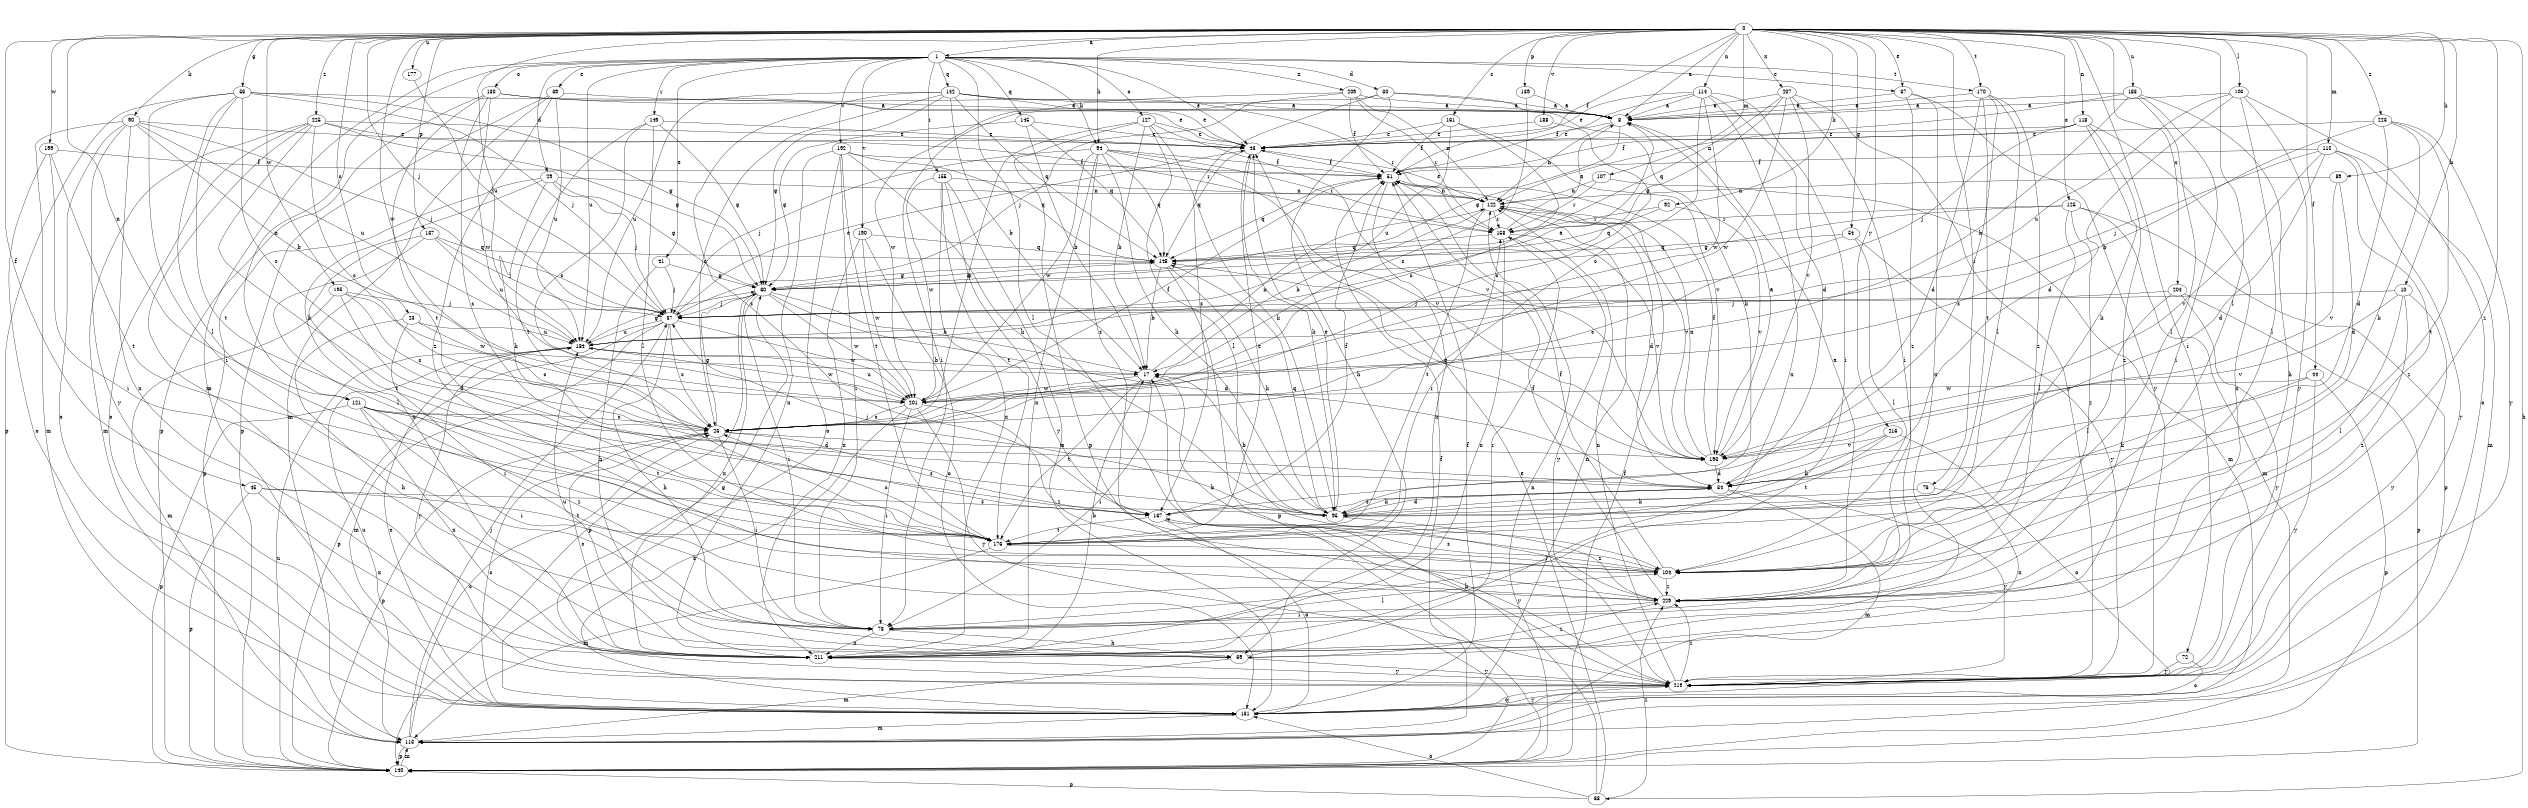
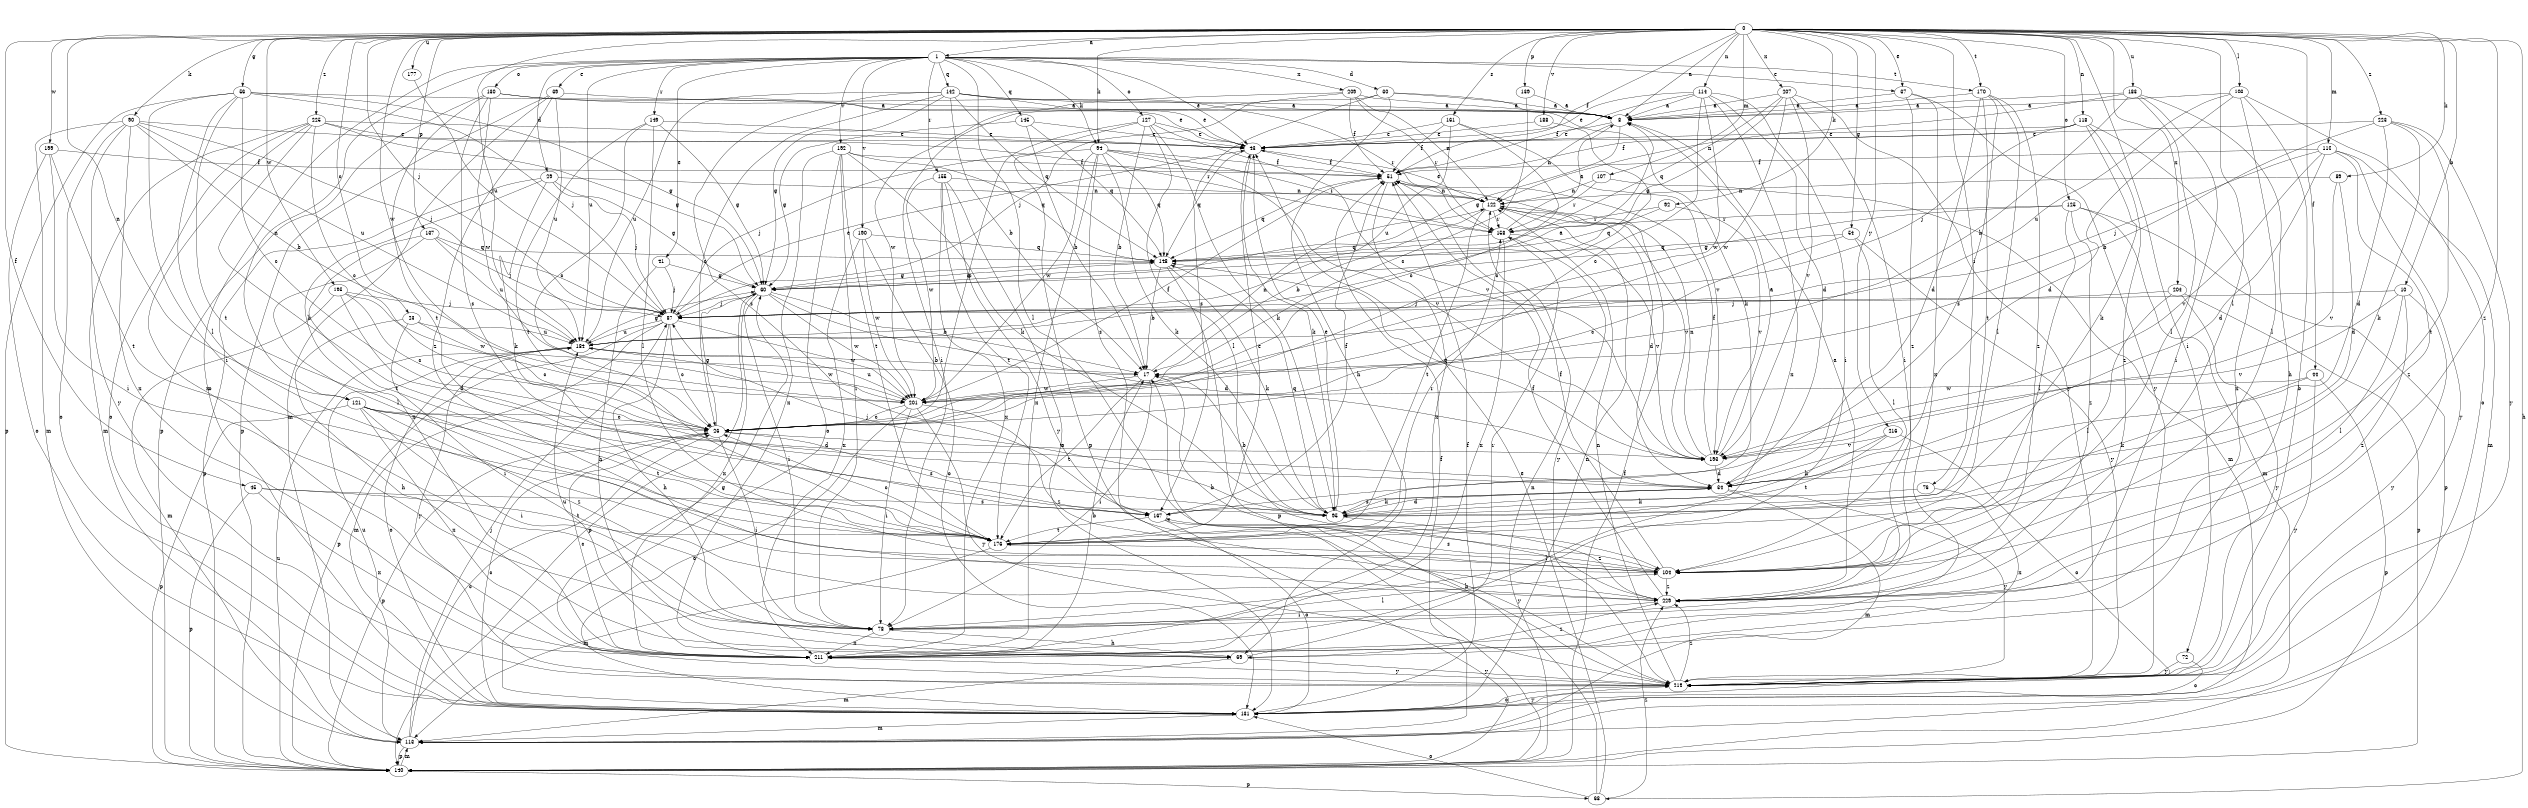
  strict digraph {
    0
    1
    8
    10
    23
    37
    44
    45
    51
    54
    56
    68
    72
    76
    87
    89
    90
    92
    94
    103
    104
    107
    110
    114
    118
    121
    125
    137
    139
    161
    170
    177
    183
    184
    188
    195
    199
    201
    204
    207
    216
    223
    225
    229
    142
    29
    30
    39
    41
    43
    127
    130
    131
    145
    149
    155
    190
    192
    209
    60
    122
    193
    219
    78
    26
    69
    211
    140
    95
    176
    167
    148
    17
    113
    34
    158
    0 -> 1 [label=a]
    0 -> 8 [label=a]
    0 -> 10 [label=b]
    0 -> 23 [label=c]
    0 -> 37 [label=e]
    0 -> 44 [label=f]
    0 -> 45 [label=f]
    0 -> 51 [label=f]
    0 -> 54 [label=g]
    0 -> 56 [label=g]
    0 -> 68 [label=h]
    0 -> 72 [label=i]
    0 -> 76 [label=i]
    0 -> 87 [label=j]
    0 -> 89 [label=k]
    0 -> 90 [label=k]
    0 -> 92 [label=k]
    0 -> 94 [label=k]
    0 -> 103 [label=l]
    0 -> 104 [label=l]
    0 -> 107 [label=m]
    0 -> 110 [label=m]
    0 -> 114 [label=n]
    0 -> 118 [label=n]
    0 -> 121 [label=n]
    0 -> 125 [label=o]
    0 -> 137 [label=p]
    0 -> 139 [label=p]
    0 -> 161 [label=s]
    0 -> 170 [label=t]
    0 -> 177 [label=u]
    0 -> 183 [label=u]
    0 -> 184 [label=u]
    0 -> 188 [label=v]
    0 -> 195 [label=w]
    0 -> 199 [label=w]
    0 -> 201 [label=w]
    0 -> 204 [label=x]
    0 -> 207 [label=x]
    0 -> 216 [label=y]
    0 -> 223 [label=z]
    0 -> 225 [label=z]
    0 -> 229 [label=z]
    1 -> 37 [label=e]
    1 -> 94 [label=k]
    1 -> 104 [label=l]
    1 -> 121 [label=n]
    1 -> 170 [label=t]
    1 -> 184 [label=u]
    1 -> 142 [label=q]
    1 -> 29 [label=d]
    1 -> 30 [label=d]
    1 -> 39 [label=e]
    1 -> 41 [label=e]
    1 -> 43 [label=e]
    1 -> 127 [label=o]
    1 -> 130 [label=o]
    1 -> 131 [label=o]
    1 -> 145 [label=q]
    1 -> 149 [label=r]
    1 -> 155 [label=r]
    1 -> 190 [label=v]
    1 -> 192 [label=v]
    1 -> 209 [label=x]
    8 -> 43 [label=e]
    8 -> 60 [label=g]
    8 -> 122 [label=n]
    10 -> 87 [label=j]
    10 -> 104 [label=l]
    10 -> 229 [label=z]
    10 -> 193 [label=v]
    10 -> 219 [label=y]
    23 -> 184 [label=u]
    23 -> 78 [label=i]
    23 -> 26 [label=c]
    23 -> 69 [label=h]
    37 -> 8 [label=a]
    37 -> 229 [label=z]
    37 -> 219 [label=y]
    37 -> 211 [label=x]
    44 -> 201 [label=w]
    44 -> 219 [label=y]
    44 -> 140 [label=p]
    44 -> 95 [label=k]
    45 -> 211 [label=x]
    45 -> 140 [label=p]
    45 -> 176 [label=t]
    45 -> 167 [label=s]
    51 -> 122 [label=n]
    51 -> 211 [label=x]
    51 -> 148 [label=q]
    54 -> 104 [label=l]
    54 -> 219 [label=y]
    54 -> 26 [label=c]
    54 -> 148 [label=q]
    56 -> 8 [label=a]
    56 -> 87 [label=j]
    56 -> 104 [label=l]
    56 -> 60 [label=g]
    56 -> 78 [label=i]
    56 -> 26 [label=c]
    56 -> 140 [label=p]
    56 -> 176 [label=t]
    68 -> 229 [label=z]
    68 -> 43 [label=e]
    68 -> 131 [label=o]
-   68 -> 140 [label=p]
+   140 -> 68 [label=p]
    68 -> 17 [label=b]
    72 -> 131 [label=o]
    72 -> 219 [label=y]
    76 -> 211 [label=x]
    76 -> 95 [label=k]
    87 -> 184 [label=u]
    87 -> 201 [label=w]
    87 -> 43 [label=e]
    87 -> 26 [label=c]
    87 -> 69 [label=h]
    87 -> 140 [label=p]
    87 -> 113 [label=m]
    89 -> 122 [label=n]
    89 -> 193 [label=v]
    89 -> 34 [label=d]
    90 -> 87 [label=j]
    90 -> 184 [label=u]
    90 -> 43 [label=e]
    90 -> 131 [label=o]
    90 -> 219 [label=y]
    90 -> 211 [label=x]
    90 -> 17 [label=b]
    90 -> 113 [label=m]
    92 -> 193 [label=v]
    92 -> 148 [label=q]
    92 -> 158 [label=r]
    94 -> 51 [label=f]
    94 -> 87 [label=j]
    94 -> 201 [label=w]
    94 -> 193 [label=v]
    94 -> 211 [label=x]
    94 -> 95 [label=k]
    94 -> 167 [label=s]
    94 -> 148 [label=q]
    94 -> 158 [label=r]
    103 -> 8 [label=a]
    103 -> 104 [label=l]
    103 -> 184 [label=u]
    103 -> 131 [label=o]
-   103 -> 219 [label=y]
+   103 -> 219 [label=b]
    103 -> 34 [label=d]
    104 -> 51 [label=f]
    104 -> 229 [label=z]
    104 -> 167 [label=s]
    107 -> 122 [label=n]
    107 -> 113 [label=m]
    107 -> 158 [label=r]
    110 -> 51 [label=f]
    110 -> 87 [label=j]
    110 -> 229 [label=z]
    110 -> 193 [label=v]
    110 -> 219 [label=y]
    110 -> 113 [label=m]
    110 -> 34 [label=d]
    114 -> 8 [label=a]
    114 -> 51 [label=f]
    114 -> 201 [label=w]
    114 -> 43 [label=e]
    114 -> 78 [label=i]
    114 -> 26 [label=c]
    114 -> 211 [label=x]
    114 -> 34 [label=d]
    118 -> 51 [label=f]
    118 -> 87 [label=j]
    118 -> 229 [label=z]
    118 -> 43 [label=e]
    118 -> 211 [label=x]
    118 -> 95 [label=k]
    121 -> 229 [label=z]
    121 -> 78 [label=i]
    121 -> 26 [label=c]
    121 -> 211 [label=x]
    121 -> 140 [label=p]
    121 -> 176 [label=t]
    121 -> 34 [label=d]
    125 -> 104 [label=l]
    125 -> 229 [label=z]
    125 -> 60 [label=g]
    125 -> 140 [label=p]
    125 -> 113 [label=m]
    125 -> 158 [label=r]
    137 -> 87 [label=j]
    137 -> 104 [label=l]
    137 -> 184 [label=u]
    137 -> 176 [label=t]
    137 -> 148 [label=q]
    139 -> 8 [label=a]
    139 -> 26 [label=c]
    161 -> 51 [label=f]
    161 -> 184 [label=u]
    161 -> 43 [label=e]
    161 -> 193 [label=v]
    161 -> 26 [label=c]
    170 -> 8 [label=a]
    170 -> 104 [label=l]
    170 -> 229 [label=z]
    170 -> 176 [label=t]
    170 -> 167 [label=s]
    170 -> 34 [label=d]
    177 -> 87 [label=j]
    183 -> 8 [label=a]
    183 -> 104 [label=l]
    183 -> 122 [label=n]
    183 -> 78 [label=i]
    183 -> 69 [label=h]
    183 -> 17 [label=b]
    184 -> 8 [label=a]
    184 -> 201 [label=w]
    184 -> 131 [label=o]
    184 -> 60 [label=g]
    184 -> 219 [label=y]
    184 -> 17 [label=b]
    188 -> 43 [label=e]
    188 -> 26 [label=c]
    195 -> 87 [label=j]
    195 -> 201 [label=w]
    195 -> 26 [label=c]
    195 -> 113 [label=m]
    195 -> 34 [label=d]
    199 -> 51 [label=f]
    199 -> 131 [label=o]
    199 -> 78 [label=i]
    199 -> 176 [label=t]
    201 -> 51 [label=f]
    201 -> 184 [label=u]
    201 -> 229 [label=z]
    201 -> 131 [label=o]
    201 -> 219 [label=y]
    201 -> 78 [label=i]
    201 -> 26 [label=c]
    204 -> 87 [label=j]
    204 -> 104 [label=l]
    204 -> 219 [label=y]
    204 -> 140 [label=p]
    207 -> 8 [label=a]
    207 -> 201 [label=w]
    207 -> 60 [label=g]
    207 -> 193 [label=v]
    207 -> 219 [label=y]
    207 -> 78 [label=i]
    207 -> 148 [label=q]
    216 -> 131 [label=o]
    216 -> 193 [label=v]
    216 -> 95 [label=k]
    216 -> 176 [label=t]
    223 -> 43 [label=e]
    223 -> 219 [label=y]
    223 -> 95 [label=k]
    223 -> 176 [label=t]
    223 -> 17 [label=b]
    223 -> 34 [label=d]
    225 -> 43 [label=e]
    225 -> 131 [label=o]
    225 -> 60 [label=g]
    225 -> 26 [label=c]
    225 -> 211 [label=x]
    225 -> 95 [label=k]
    225 -> 113 [label=m]
    225 -> 158 [label=r]
    229 -> 8 [label=a]
    229 -> 51 [label=f]
    229 -> 78 [label=i]
    229 -> 17 [label=b]
    142 -> 8 [label=a]
    142 -> 184 [label=u]
    142 -> 43 [label=e]
    142 -> 60 [label=g]
    142 -> 26 [label=c]
    142 -> 167 [label=s]
    142 -> 148 [label=q]
    142 -> 17 [label=b]
    142 -> 158 [label=r]
    29 -> 87 [label=j]
    29 -> 60 [label=g]
    29 -> 122 [label=n]
    29 -> 211 [label=x]
    29 -> 140 [label=p]
    29 -> 95 [label=k]
    30 -> 8 [label=a]
    30 -> 87 [label=j]
    30 -> 69 [label=h]
    30 -> 95 [label=k]
    30 -> 167 [label=s]
    39 -> 8 [label=a]
    39 -> 184 [label=u]
    39 -> 229 [label=z]
    39 -> 140 [label=p]
    39 -> 113 [label=m]
    41 -> 87 [label=j]
    41 -> 60 [label=g]
    41 -> 69 [label=h]
    43 -> 51 [label=f]
    43 -> 95 [label=k]
    43 -> 148 [label=q]
    127 -> 104 [label=l]
    127 -> 43 [label=e]
    127 -> 193 [label=v]
    127 -> 26 [label=c]
    127 -> 140 [label=p]
    127 -> 95 [label=k]
    127 -> 17 [label=b]
    130 -> 8 [label=a]
    130 -> 201 [label=w]
    130 -> 43 [label=e]
    130 -> 140 [label=p]
    130 -> 176 [label=t]
    130 -> 167 [label=s]
    131 -> 51 [label=f]
    131 -> 184 [label=u]
    131 -> 122 [label=n]
    131 -> 219 [label=y]
    131 -> 26 [label=c]
    131 -> 113 [label=m]
    145 -> 43 [label=e]
    145 -> 60 [label=g]
    145 -> 148 [label=q]
    145 -> 17 [label=b]
    149 -> 104 [label=l]
    149 -> 43 [label=e]
    149 -> 60 [label=g]
    149 -> 26 [label=c]
    149 -> 176 [label=t]
    155 -> 201 [label=w]
    155 -> 131 [label=o]
    155 -> 122 [label=n]
    155 -> 219 [label=y]
    155 -> 211 [label=x]
    155 -> 176 [label=t]
    190 -> 201 [label=w]
    190 -> 131 [label=o]
    190 -> 211 [label=x]
    190 -> 148 [label=q]
    192 -> 51 [label=f]
    192 -> 131 [label=o]
    192 -> 78 [label=i]
    192 -> 211 [label=x]
    192 -> 95 [label=k]
    192 -> 176 [label=t]
    192 -> 148 [label=q]
    209 -> 8 [label=a]
    209 -> 51 [label=f]
    209 -> 201 [label=w]
    209 -> 122 [label=n]
    209 -> 78 [label=i]
    209 -> 158 [label=r]
    60 -> 87 [label=j]
    60 -> 201 [label=w]
    60 -> 78 [label=i]
    60 -> 211 [label=x]
    60 -> 140 [label=p]
    60 -> 148 [label=q]
    60 -> 17 [label=b]
    60 -> 34 [label=d]
    122 -> 43 [label=e]
    122 -> 193 [label=v]
    122 -> 176 [label=t]
    122 -> 17 [label=b]
    122 -> 34 [label=d]
    122 -> 158 [label=r]
    193 -> 8 [label=a]
    193 -> 51 [label=f]
    193 -> 122 [label=n]
    193 -> 148 [label=q]
    193 -> 34 [label=d]
    219 -> 229 [label=z]
    219 -> 131 [label=o]
    219 -> 60 [label=g]
    219 -> 122 [label=n]
    78 -> 104 [label=l]
    78 -> 69 [label=h]
    78 -> 211 [label=x]
    26 -> 60 [label=g]
    26 -> 193 [label=v]
    26 -> 78 [label=i]
    26 -> 140 [label=p]
    26 -> 167 [label=s]
    69 -> 184 [label=u]
    69 -> 229 [label=z]
    69 -> 219 [label=y]
    69 -> 113 [label=m]
    69 -> 158 [label=r]
    211 -> 219 [label=y]
    211 -> 26 [label=c]
    211 -> 17 [label=b]
    140 -> 51 [label=f]
    140 -> 184 [label=u]
    140 -> 122 [label=n]
    140 -> 113 [label=m]
    95 -> 87 [label=j]
    95 -> 229 [label=z]
    95 -> 43 [label=e]
    95 -> 148 [label=q]
    95 -> 17 [label=b]
    95 -> 34 [label=d]
    176 -> 104 [label=l]
    176 -> 43 [label=e]
    176 -> 26 [label=c]
    176 -> 113 [label=m]
    176 -> 158 [label=r]
    167 -> 51 [label=f]
    167 -> 131 [label=o]
    167 -> 219 [label=y]
    167 -> 176 [label=t]
    148 -> 60 [label=g]
    148 -> 140 [label=p]
    148 -> 95 [label=k]
    148 -> 17 [label=b]
    17 -> 201 [label=w]
    17 -> 122 [label=n]
    17 -> 78 [label=i]
    17 -> 176 [label=t]
    113 -> 51 [label=f]
    113 -> 87 [label=j]
    113 -> 26 [label=c]
    113 -> 140 [label=p]
    34 -> 219 [label=y]
    34 -> 95 [label=k]
    34 -> 167 [label=s]
    34 -> 113 [label=m]
    158 -> 8 [label=a]
    158 -> 193 [label=v]
    158 -> 219 [label=y]
    158 -> 211 [label=x]
    158 -> 148 [label=q]
  }
